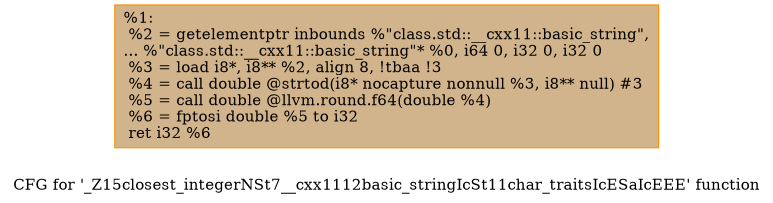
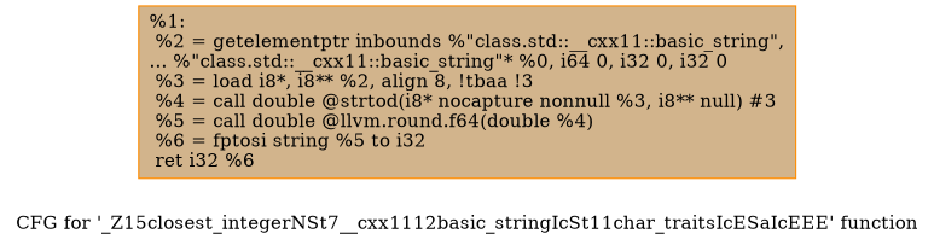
  digraph {
    label="CFG for '_Z15closest_integerNSt7__cxx1112basic_stringIcSt11char_traitsIcESaIcEEE' function"
-   n1 [color=darkorange fillcolor=tan label="{%1:\l  %2 = getelementptr inbounds %\"class.std::__cxx11::basic_string\",\l... %\"class.std::__cxx11::basic_string\"* %0, i64 0, i32 0, i32 0\l  %3 = load i8*, i8** %2, align 8, !tbaa !3\l  %4 = call double @strtod(i8* nocapture nonnull %3, i8** null) #3\l  %5 = call double @llvm.round.f64(double %4)\l  %6 = fptosi double %5 to i32\l  ret i32 %6\l}" shape=record style=filled]
+   n1 [color=darkorange fillcolor=tan label="{%1:\l  %2 = getelementptr inbounds %\"class.std::__cxx11::basic_string\",\l... %\"class.std::__cxx11::basic_string\"* %0, i64 0, i32 0, i32 0\l  %3 = load i8*, i8** %2, align 8, !tbaa !3\l  %4 = call double @strtod(i8* nocapture nonnull %3, i8** null) #3\l  %5 = call double @llvm.round.f64(double %4)\l  %6 = fptosi string %5 to i32\l  ret i32 %6\l}" shape=record style=filled]
  }
